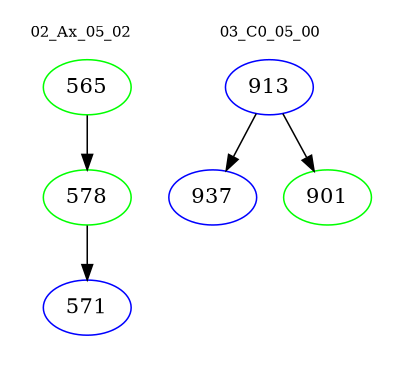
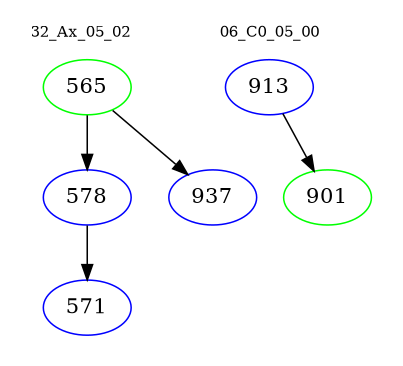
  digraph {
    node [color=blue]
    edge [color=black]
-   n1 [color=green label=578]
+   n1 [label=578]
    n2 [color=green label=565]
    n3 [label=571]
    n4 [label=913]
    n5 [color=green label=901]
    n6 [label=937]
    subgraph cluster_1 {
      color=white
      fontsize=10
-     label="02_Ax_05_02"
+     label="32_Ax_05_02"
      n1
      n2
      n3
    }
    subgraph cluster_2 {
      color=white
      fontsize=10
-     label="03_C0_05_00"
+     label="06_C0_05_00"
      n4
      n5
      n6
    }
    n1 -> n3
    n2 -> n1
    n4 -> n5
-   n4 -> n6
+   n2 -> n6
  }
